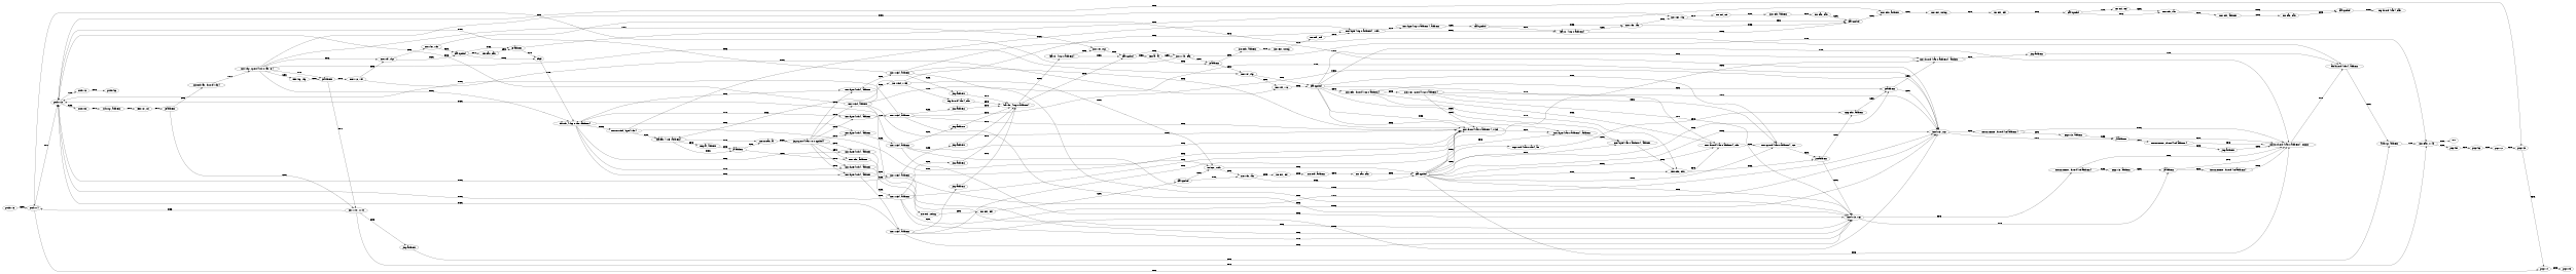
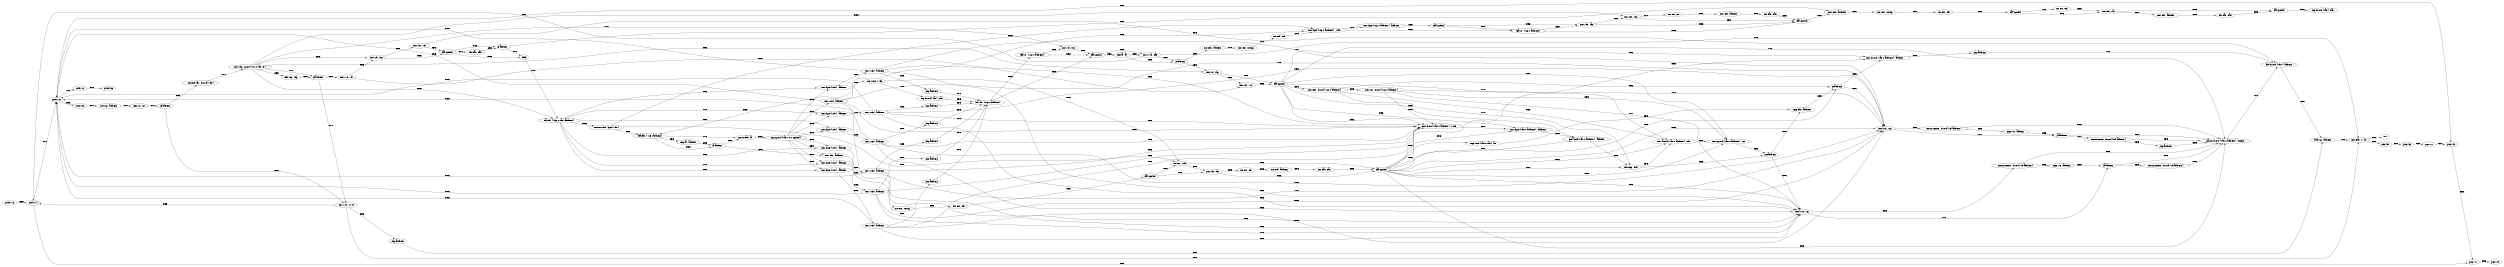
  digraph {
    rankdir=LR
    n1 [label="push r15"]
    n2 [label="push r14"]
    n3 [label="push r13"]
    n4 [label="pop r14"]
    n5 [label="push r12"]
    n6 [label="pop r13"]
    n7 [label="push rbx"]
    n8 [label="pop r15"]
    n9 [label="push rbp"]
    n10 [label="sub rsp , address"]
    n11 [label="test rsi , rsi"]
    n12 [label="je address"]
    n13 [label="xor r14d , r14d"]
    n14 [label="movsxd rax , dword [ rdx ]"]
    n15 [label="jmp address"]
    n16 [label="mov eax , r14d"]
    n17 [label="mov rbp , qword [ rsi + rax * 8 ]"]
    n18 [label="add rsp , address"]
    n19 [label="pop rbx"]
    n20 [label=retn]
    n21 [label="test rbp , rbp"]
    n22 [label="je address"]
    n23 [label="mov rdi , rbp"]
    n24 [label="lea rdx , [ rbp + rax - address ]"]
    n25 [label="mov rcx , rbp"]
    n26 [label="mov rsi , rbp"]
    n27 [label="mov rdi , rbp"]
    n28 [label="mov r12 , rdi"]
    n29 [label="mov rbx , rdx"]
    n30 [label="call symbol"]
    n31 [label="movzx r15d , byte [ rdx ]"]
    n32 [label="mov byte [ rdx ] , address"]
    n33 [label="mov byte [ rdx ] , address"]
    n34 [label="mov byte [ rdx ] , address"]
    n35 [label="mov byte [ rdx ] , address"]
    n36 [label="mov byte [ rdx ] , address"]
    n37 [label="mov byte [ rdx ] , address"]
    n38 [label="call symbol"]
    n39 [label="xor esi , esi"]
    n40 [label="mov rdi , r12"]
    n41 [label="call symbol"]
    n42 [label="call symbol"]
    n43 [label="pop rbp"]
    n44 [label="pop r12"]
    n45 [label="add dword [ rbx ] , address"]
    n46 [label="test eax , eax"]
    n47 [label="je address"]
    n48 [label=cdqe]
    n49 [label="mov edx , address"]
    n50 [label="mov esi , string"]
    n51 [label="xor edi , edi"]
    n52 [label="call symbol"]
    n53 [label="xor esi , esi"]
    n54 [label="mov rdx , rax"]
    n55 [label="mov edi , address"]
    n56 [label="call symbol"]
    n57 [label="xor eax , eax"]
    n58 [label="nop dword [ rax ] , eax"]
    n59 [label="lea eax , [ r15 - address ]"]
    n60 [label="esi ecx , r15b"]
    n61 [label="mov byte [ rsp + address ] , r15b"]
    n62 [label="mov r13d , address"]
    n63 [label="mov r13d , address"]
    n64 [label="mov r13d , address"]
    n65 [label="mov r13d , address"]
    n66 [label="mov r13d , address"]
    n67 [label="mov r13d , address"]
    n68 [label="cmp al , address"]
    n69 [label="ja address"]
    n70 [label="movzx eax , al"]
    n71 [label="mov rdx , rax"]
    n72 [label="call symbol"]
    n73 [label="mov byte [ rsp + address ] , address"]
    n74 [label="lea r8 , [ rsp + address ]"]
    n75 [label="mov edx , address"]
    n76 [label="jmp qword [ rax * 8 + symbol ]"]
    n77 [label="mov esi , string"]
    n78 [label="xor edi , edi"]
    n79 [label="mov r13d , address"]
    n80 [label="call symbol"]
    n81 [label="xor esi , esi"]
    n82 [label="nop word [ rax + rax ] , ax"]
    n83 [label="imul r13 , rcx"]
    n84 [label="movss dword [ rax + address ] , xmm0"]
    n85 [label="mov dword [ rax + address ] , address"]
    n86 [label="mov dword [ rax + address ] , r13d"]
    n87 [label="mov byte [ rax + address ] , address"]
    n88 [label="mov byte [ rax + address ] , address"]
-   n89 [label="test edx , edx"]
+   n89 [label="test cmp , edx"]
    n90 [label="mov dword [ rax + address ] , edx"]
    n91 [label="mov qword [ rax + address ] , rcx"]
    n92 [label="imul r13 , rcx"]
    n93 [label="je address"]
    n94 [label="mov edi , address"]
    n95 [label="xor eax , eax"]
    n96 [label="cmp edx , address"]
    n97 [label="movss xmm0 , dword [ rel address ]"]
    n98 [label="ja address"]
    n99 [label="jmp address"]
    n100 [label="jne address"]
    n101 [label="movss xmm0 , dword [ rel address ]"]
    n102 [label="ja address"]
    n103 [label="xor r15d , r15d"]
    n104 [label="nop dword [ rax ] , eax"]
    n105 [label="jmp address"]
    n106 [label="jmp address"]
    n107 [label="jmp address"]
    n108 [label="jmp address"]
    n109 [label="jmp address"]
    n110 [label="jmp address"]
    n111 [label="cmp r13 , address"]
    n112 [label="movss xmm0 , dword [ rel address ]"]
    n113 [label="jmp address"]
    n114 [label="lea rdx , [ rsp + address ]"]
    n115 [label="lea rsi , [ rsp + address ]"]
    n116 [label="test al , al"]
    n117 [label="mov r14d , eax"]
    n118 [label="mov edx , address"]
    n119 [label="mov esi , string"]
    n120 [label="xor edi , edi"]
    n121 [label="call symbol"]
    n122 [label="mov rdx , rax"]
    n123 [label="mov edi , address"]
    n124 [label="xor eax , eax"]
    n125 [label="mov edx , dword [ rsp + address ]"]
    n126 [label="mov rcx , qword [ rsp + address ]"]
    n127 [label="cmp r13 , address"]
    n128 [label="movss xmm0 , dword [ rel address ]"]
    n129 [label="je address"]
    n1 -> n2 [label=CFG]
    n2 -> n3 [label=CFG]
    n2 -> n4 [label=DFG]
    n3 -> n5 [label=CFG]
    n3 -> n6 [label=DFG]
    n3 -> n7 [label=CFG]
    n4 -> n8 [label=CFG]
    n5 -> n9 [label=CFG]
    n6 -> n4 [label=CFG]
    n7 -> n10 [label=CFG]
    n10 -> n11 [label=CFG]
    n11 -> n12 [label=CFG]
    n12 -> n13 [label=CFG]
    n12 -> n14 [label=CFG]
    n13 -> n2 [label=DFG]
    n13 -> n15 [label=CFG]
    n13 -> n16 [label=DFG]
    n14 -> n17 [label=DFG]
    n15 -> n18 [label=CFG]
    n16 -> n19 [label=CFG]
    n16 -> n20 [label=DFG]
    n17 -> n21 [label=CFG]
    n17 -> n22 [label=DFG]
    n17 -> n23 [label=DFG]
    n17 -> n24 [label=DFG]
    n17 -> n25 [label=DFG]
    n17 -> n26 [label=DFG]
    n17 -> n27 [label=DFG]
    n18 -> n16 [label=CFG]
    n19 -> n43 [label=CFG]
    n21 -> n22 [label=CFG]
    n22 -> n13 [label=CFG]
    n22 -> n28 [label=CFG]
    n23 -> n29 [label=CFG]
    n23 -> n30 [label=DFG]
    n24 -> n31 [label=DFG]
    n24 -> n32 [label=DFG]
    n24 -> n33 [label=DFG]
    n24 -> n34 [label=DFG]
    n24 -> n35 [label=DFG]
    n24 -> n36 [label=DFG]
    n24 -> n37 [label=DFG]
    n25 -> n38 [label=DFG]
    n25 -> n39 [label=CFG]
    n26 -> n40 [label=CFG]
    n26 -> n41 [label=DFG]
    n27 -> n42 [label=DFG]
    n28 -> n23 [label=CFG]
    n28 -> n40 [label=DFG]
    n29 -> n30 [label=CFG]
    n29 -> n45 [label=DFG]
    n30 -> n46 [label=CFG]
    n30 -> n47 [label=DFG]
    n30 -> n48 [label=DFG]
    n31 -> n59 [label=CFG]
    n31 -> n60 [label=DFG]
    n31 -> n61 [label=DFG]
    n32 -> n62 [label=CFG]
    n33 -> n63 [label=CFG]
    n34 -> n64 [label=CFG]
    n35 -> n65 [label=CFG]
    n36 -> n66 [label=CFG]
    n37 -> n67 [label=CFG]
    n38 -> n49 [label=CFG]
    n39 -> n123 [label=CFG]
    n40 -> n41 [label=DFG]
    n41 -> n84 [label=DFG]
    n41 -> n85 [label=DFG]
    n41 -> n86 [label=DFG]
    n41 -> n87 [label=DFG]
    n41 -> n88 [label=DFG]
    n41 -> n90 [label=DFG]
    n41 -> n91 [label=DFG]
    n41 -> n125 [label=CFG]
    n42 -> n116 [label=DFG]
    n42 -> n117 [label=DFG]
    n43 -> n44 [label=CFG]
    n44 -> n6 [label=CFG]
    n45 -> n18 [label=CFG]
    n46 -> n47 [label=CFG]
    n47 -> n48 [label=CFG]
    n47 -> n49 [label=CFG]
    n48 -> n24 [label=DFG]
    n49 -> n50 [label=CFG]
    n50 -> n51 [label=CFG]
    n51 -> n52 [label=CFG]
    n52 -> n53 [label=CFG]
    n52 -> n54 [label=DFG]
    n53 -> n54 [label=CFG]
    n54 -> n55 [label=CFG]
    n54 -> n56 [label=DFG]
    n55 -> n57 [label=CFG]
    n56 -> n58 [label=DFG]
    n57 -> n56 [label=CFG]
    n59 -> n68 [label=CFG]
    n59 -> n69 [label=DFG]
    n59 -> n70 [label=DFG]
    n60 -> n71 [label=CFG]
    n60 -> n72 [label=DFG]
    n61 -> n73 [label=CFG]
    n61 -> n74 [label=DFG]
    n62 -> n3 [label=DFG]
    n62 -> n83 [label=DFG]
    n62 -> n86 [label=DFG]
    n62 -> n92 [label=DFG]
    n62 -> n105 [label=CFG]
    n63 -> n3 [label=DFG]
    n63 -> n83 [label=DFG]
    n63 -> n86 [label=DFG]
    n63 -> n92 [label=DFG]
    n63 -> n106 [label=CFG]
    n64 -> n3 [label=DFG]
    n64 -> n83 [label=DFG]
    n64 -> n86 [label=DFG]
    n64 -> n92 [label=DFG]
    n64 -> n107 [label=CFG]
    n65 -> n3 [label=DFG]
    n65 -> n83 [label=DFG]
    n65 -> n86 [label=DFG]
    n65 -> n92 [label=DFG]
    n65 -> n108 [label=CFG]
    n66 -> n3 [label=DFG]
    n66 -> n83 [label=DFG]
    n66 -> n86 [label=DFG]
    n66 -> n92 [label=DFG]
    n66 -> n109 [label=CFG]
    n67 -> n3 [label=DFG]
    n67 -> n83 [label=DFG]
    n67 -> n86 [label=DFG]
    n67 -> n92 [label=DFG]
    n67 -> n110 [label=CFG]
    n68 -> n69 [label=CFG]
    n69 -> n70 [label=CFG]
    n69 -> n75 [label=CFG]
    n70 -> n76 [label=DFG]
    n71 -> n72 [label=DFG]
    n71 -> n81 [label=CFG]
    n72 -> n82 [label=CFG]
    n72 -> n83 [label=DFG]
    n72 -> n84 [label=DFG]
    n72 -> n85 [label=DFG]
    n72 -> n86 [label=DFG]
    n72 -> n87 [label=DFG]
    n72 -> n88 [label=DFG]
    n72 -> n89 [label=DFG]
    n72 -> n90 [label=DFG]
    n72 -> n91 [label=DFG]
    n72 -> n92 [label=DFG]
    n72 -> n93 [label=DFG]
    n73 -> n121 [label=CFG]
    n74 -> n38 [label=DFG]
    n74 -> n122 [label=CFG]
    n75 -> n77 [label=CFG]
    n76 -> n32 [label=CFG]
    n76 -> n33 [label=CFG]
    n76 -> n34 [label=CFG]
    n76 -> n35 [label=CFG]
    n76 -> n36 [label=CFG]
    n76 -> n37 [label=CFG]
    n76 -> n75 [label=CFG]
    n76 -> n79 [label=CFG]
    n77 -> n78 [label=CFG]
    n78 -> n80 [label=CFG]
    n79 -> n3 [label=DFG]
    n79 -> n83 [label=DFG]
    n79 -> n86 [label=DFG]
    n79 -> n92 [label=DFG]
    n79 -> n103 [label=CFG]
    n80 -> n60 [label=CFG]
    n80 -> n71 [label=DFG]
    n81 -> n94 [label=CFG]
    n82 -> n96 [label=CFG]
    n83 -> n97 [label=CFG]
    n83 -> n98 [label=DFG]
    n84 -> n45 [label=CFG]
    n85 -> n99 [label=CFG]
    n86 -> n87 [label=CFG]
    n87 -> n88 [label=CFG]
    n88 -> n89 [label=CFG]
    n89 -> n90 [label=CFG]
    n89 -> n100 [label=DFG]
    n90 -> n91 [label=CFG]
    n91 -> n100 [label=CFG]
    n92 -> n101 [label=CFG]
    n92 -> n102 [label=DFG]
    n93 -> n83 [label=CFG]
    n93 -> n85 [label=CFG]
    n94 -> n95 [label=CFG]
    n95 -> n72 [label=CFG]
    n96 -> n93 [label=CFG]
    n97 -> n84 [label=DFG]
    n97 -> n111 [label=CFG]
    n98 -> n84 [label=CFG]
    n98 -> n112 [label=CFG]
    n99 -> n45 [label=CFG]
    n100 -> n92 [label=CFG]
    n100 -> n96 [label=CFG]
    n101 -> n84 [label=DFG]
    n101 -> n127 [label=CFG]
    n102 -> n84 [label=CFG]
    n102 -> n128 [label=CFG]
    n103 -> n59 [label=DFG]
    n103 -> n60 [label=DFG]
    n103 -> n61 [label=DFG]
    n103 -> n104 [label=CFG]
    n104 -> n114 [label=CFG]
    n105 -> n114 [label=CFG]
    n106 -> n114 [label=CFG]
    n107 -> n114 [label=CFG]
    n108 -> n114 [label=CFG]
    n109 -> n114 [label=CFG]
    n110 -> n114 [label=CFG]
    n111 -> n98 [label=CFG]
    n112 -> n84 [label=DFG]
    n112 -> n113 [label=CFG]
    n113 -> n84 [label=CFG]
    n114 -> n42 [label=DFG]
    n114 -> n115 [label=CFG]
    n115 -> n27 [label=CFG]
    n115 -> n42 [label=DFG]
    n116 -> n117 [label=CFG]
    n116 -> n129 [label=DFG]
    n117 -> n2 [label=DFG]
    n117 -> n16 [label=DFG]
    n117 -> n129 [label=CFG]
    n118 -> n119 [label=CFG]
    n119 -> n120 [label=CFG]
    n120 -> n61 [label=CFG]
    n121 -> n74 [label=CFG]
    n121 -> n122 [label=DFG]
    n122 -> n25 [label=CFG]
    n122 -> n38 [label=DFG]
    n123 -> n124 [label=CFG]
    n124 -> n38 [label=CFG]
    n125 -> n89 [label=DFG]
    n125 -> n90 [label=DFG]
    n125 -> n93 [label=DFG]
    n125 -> n126 [label=CFG]
    n126 -> n83 [label=DFG]
    n126 -> n86 [label=CFG]
    n126 -> n91 [label=DFG]
    n126 -> n92 [label=DFG]
    n127 -> n102 [label=CFG]
    n128 -> n84 [label=DFG]
    n129 -> n26 [label=CFG]
    n129 -> n118 [label=CFG]
  }
